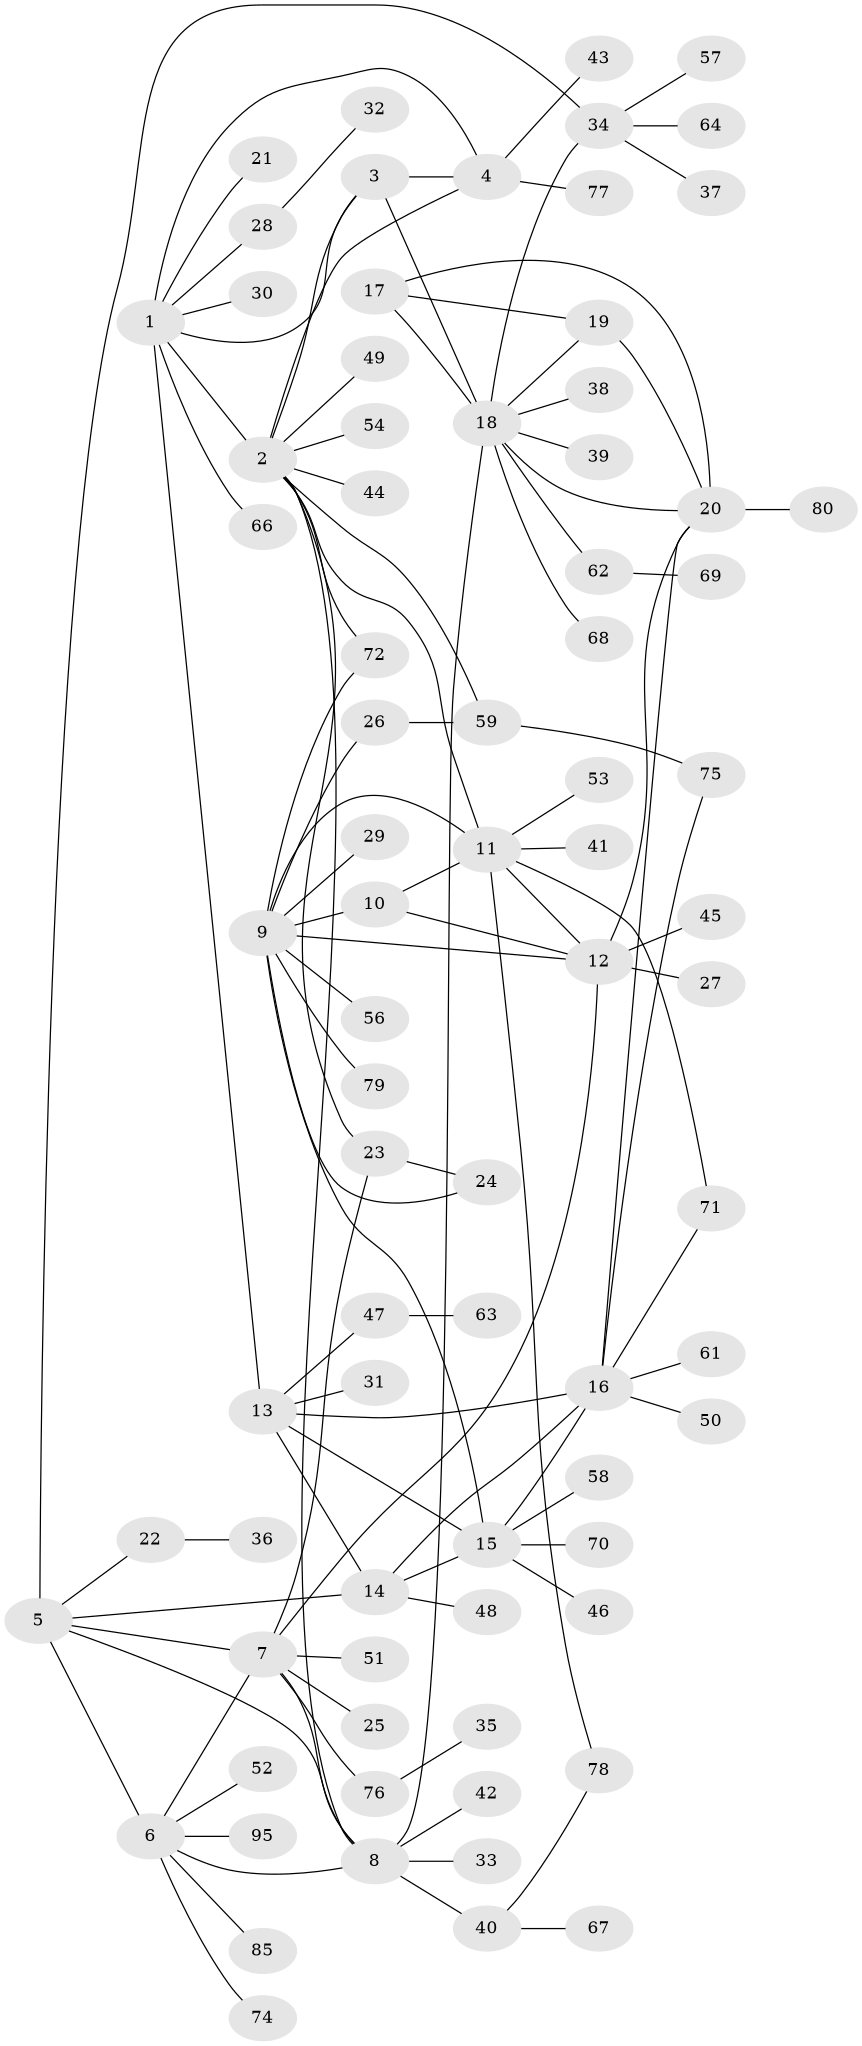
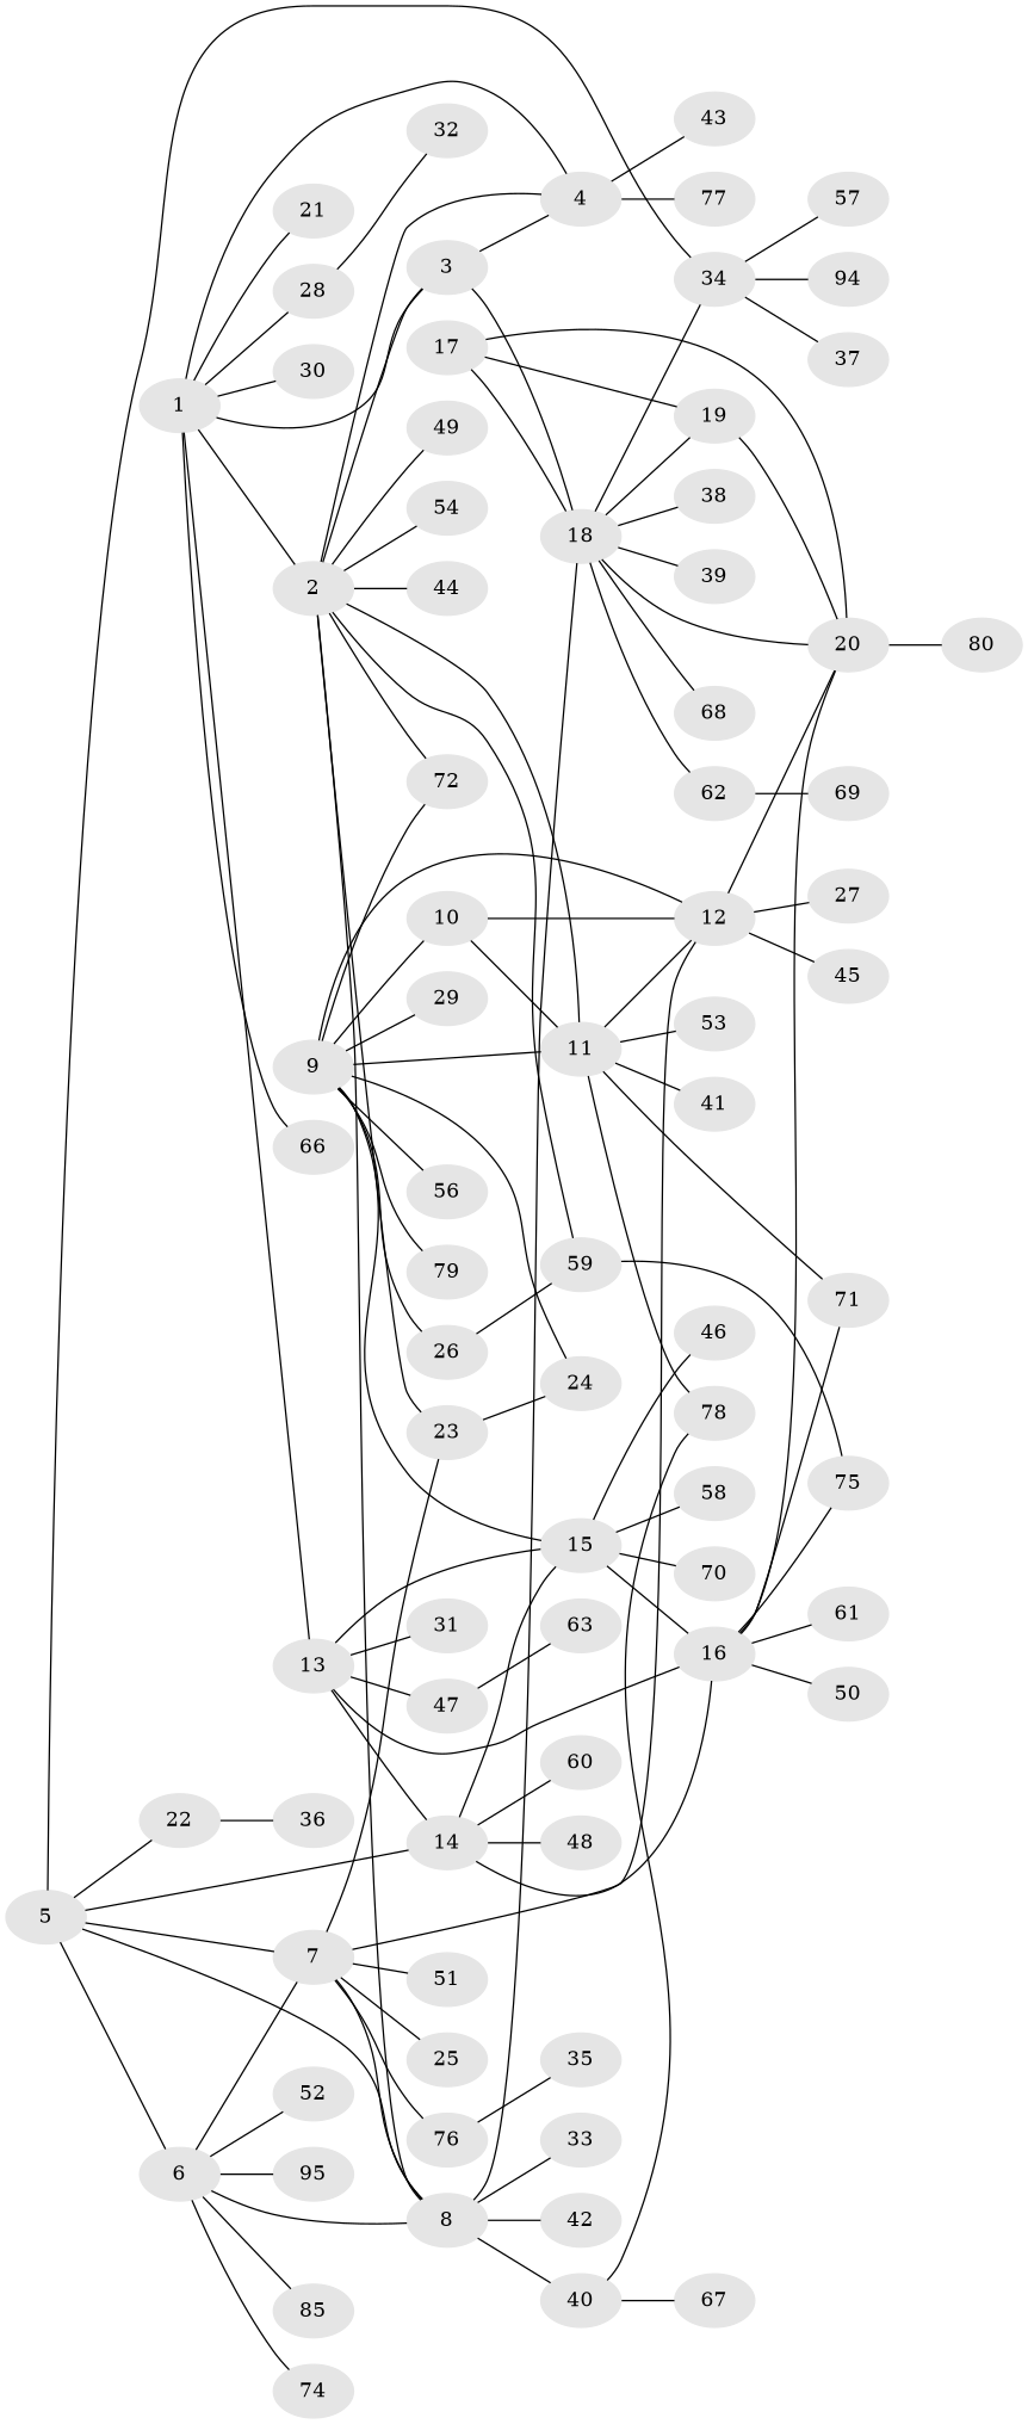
  graph {
    rankdir=LR
    node [color=gray90 style=filled]
    1
    2
    3
    4
    13
    21
    28
    30
    66
    8
    11
    23
    44
    49
    54
    59
    72
    18
    43
    77
    14
    15
    16
    31
    47
    32
    33
    40
    42
    12
    41
    53
    71
    78
    24
    75
    34
    20
    19
    38
    39
    62
    68
    5
    6
    7
    22
    52
    n49 [label=95]
    n50 [label=85]
    74
    25
    51
    76
    48
+   60
    36
    37
    57
-   64
+   64 [label=94]
    27
    45
    35
    67
    9
    10
    26
    29
    56
    79
    46
    58
    70
    80
    50
    61
    63
    17
    69
    1 -- 2
    1 -- 3
    1 -- 4
    1 -- 13
    1 -- 21
    1 -- 28
    1 -- 30
    1 -- 66
    2 -- 3
    2 -- 4
    2 -- 8
    2 -- 11
    2 -- 23
    2 -- 44
    2 -- 49
    2 -- 54
    2 -- 59
    2 -- 72
    3 -- 4
    3 -- 18
    4 -- 43
    4 -- 77
    13 -- 14
    13 -- 15
    13 -- 16
    13 -- 31
    13 -- 47
    28 -- 32
    8 -- 18
    8 -- 33
    8 -- 40
    8 -- 42
    11 -- 12
    11 -- 41
    11 -- 53
    11 -- 71
    11 -- 78
    23 -- 24
    59 -- 75
    18 -- 34
    18 -- 20
    18 -- 19
    18 -- 38
    18 -- 39
    18 -- 62
    18 -- 68
    14 -- 15
    14 -- 16
    14 -- 48
+   14 -- 60
    15 -- 16
    15 -- 46
    15 -- 58
    15 -- 70
    16 -- 71
    16 -- 75
    16 -- 20
    16 -- 50
    16 -- 61
    47 -- 63
    40 -- 78
    40 -- 67
    12 -- 20
    12 -- 27
    12 -- 45
    34 -- 37
    34 -- 57
    34 -- 64
    20 -- 80
    19 -- 20
    62 -- 69
    5 -- 8
    5 -- 14
    5 -- 34
    5 -- 6
    5 -- 7
    5 -- 22
    6 -- 8
    6 -- 7
    6 -- 52
    6 -- n49
    6 -- n50
    6 -- 74
    7 -- 8
    7 -- 23
    7 -- 12
    7 -- 25
    7 -- 51
    7 -- 76
    22 -- 36
    76 -- 35
    9 -- 11
    9 -- 72
    9 -- 15
    9 -- 12
    9 -- 24
    9 -- 10
    9 -- 26
    9 -- 29
    9 -- 56
    9 -- 79
    10 -- 11
    10 -- 12
    26 -- 59
    17 -- 18
    17 -- 20
    17 -- 19
  }
